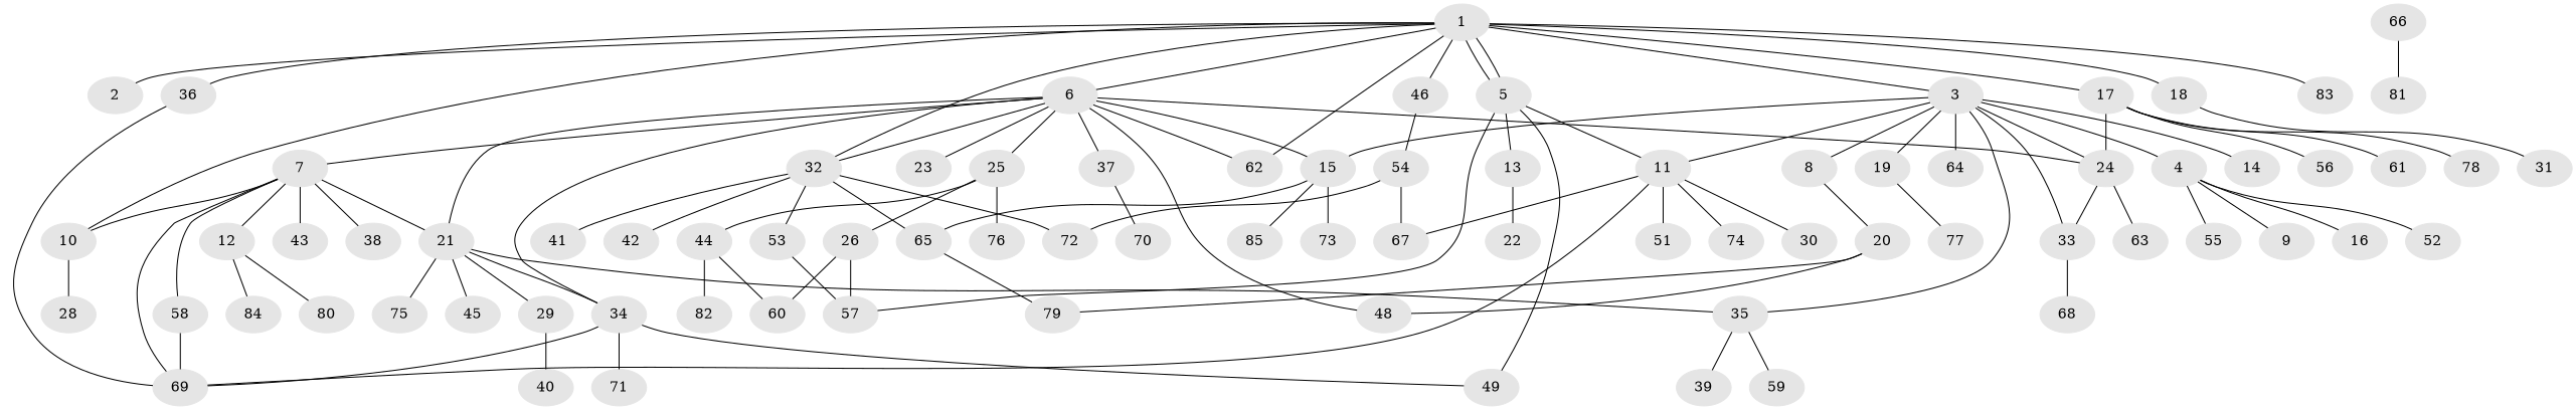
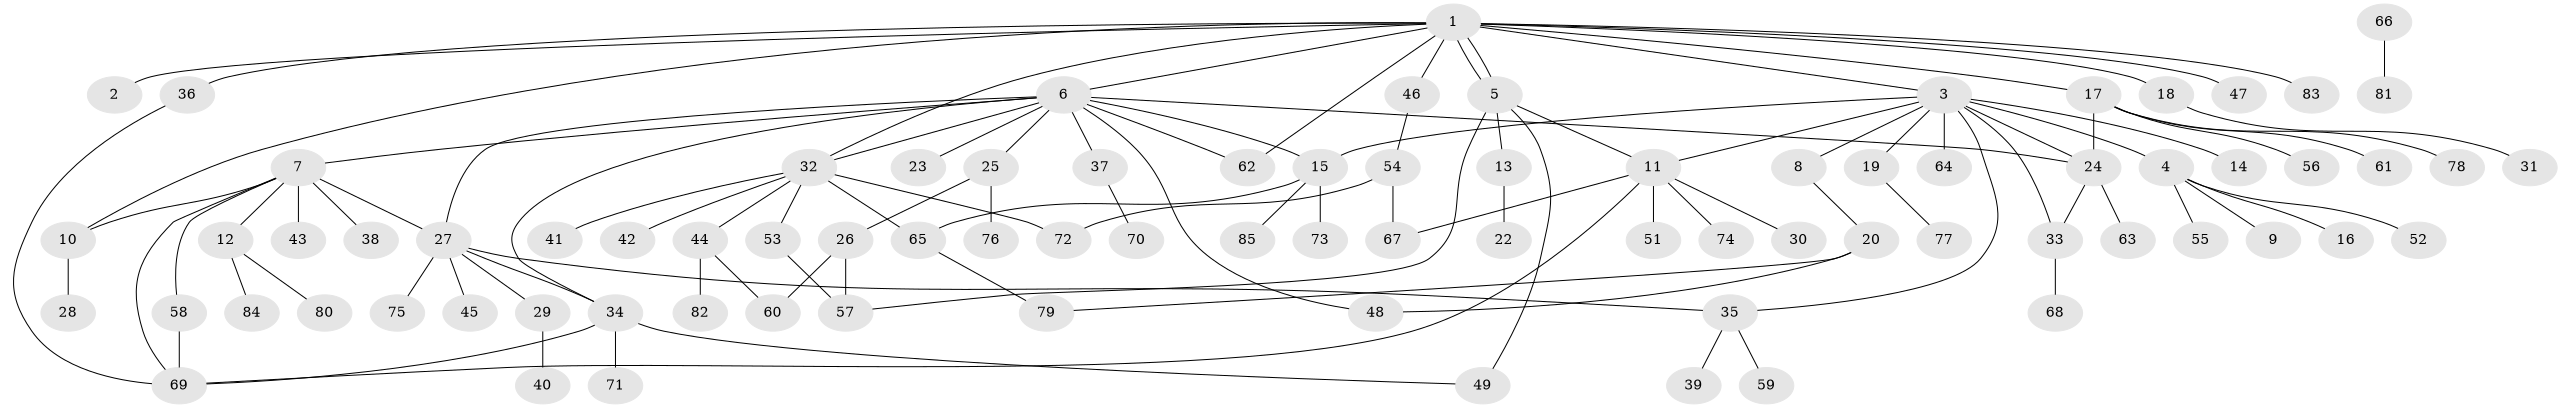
  graph {
    fontname="DejaVu Serif"
    node [color=gray90 fontname="DejaVu Serif" style=filled]
    edge [fontname="DejaVu Serif"]
    1
    2
    3
    5
    6
    10
    17
    18
    32
    36
    46
+   47
    62
    83
    4
    8
    11
    14
    15
    19
    24
    33
    35
    64
    13
    49
    57
    7
-   21
+   21 [label=27]
    23
    25
    34
    37
    48
    28
    56
    61
    78
    31
    65
    41
    42
    44
    53
    72
    69
    54
    9
    16
    52
    55
    20
    30
    51
    67
    74
    73
    85
    77
    63
    68
    39
    59
    22
    12
    38
    43
    58
    29
    45
    75
    26
    76
    71
    70
    80
    84
    79
    40
    60
    66
    81
    82
    1 -- 2
    1 -- 3
    1 -- 5
    1 -- 5
    1 -- 6
    1 -- 10
    1 -- 17
    1 -- 18
    1 -- 32
    1 -- 36
    1 -- 46
+   1 -- 47
    1 -- 62
    1 -- 83
    3 -- 4
    3 -- 8
    3 -- 11
    3 -- 14
    3 -- 15
    3 -- 19
    3 -- 24
    3 -- 33
    3 -- 35
    3 -- 64
    5 -- 11
    5 -- 13
    5 -- 49
    5 -- 57
    6 -- 32
    6 -- 62
    6 -- 15
    6 -- 24
    6 -- 7
    6 -- 21
    6 -- 23
    6 -- 25
    6 -- 34
    6 -- 37
    6 -- 48
    10 -- 28
    17 -- 24
    17 -- 56
    17 -- 61
    17 -- 78
    18 -- 31
    32 -- 65
    32 -- 41
    32 -- 42
-   25 -- 44
+   32 -- 44
    32 -- 53
    32 -- 72
    36 -- 69
    46 -- 54
    4 -- 9
    4 -- 16
    4 -- 52
    4 -- 55
    8 -- 20
    11 -- 69
    11 -- 30
    11 -- 51
    11 -- 67
    11 -- 74
    15 -- 65
    15 -- 73
    15 -- 85
    19 -- 77
    24 -- 33
    24 -- 63
    33 -- 68
    35 -- 39
    35 -- 59
    13 -- 22
    7 -- 10
    7 -- 21
    7 -- 69
    7 -- 12
    7 -- 38
    7 -- 43
    7 -- 58
    21 -- 35
    21 -- 34
    21 -- 29
    21 -- 45
    21 -- 75
    25 -- 26
    25 -- 76
    34 -- 49
    34 -- 69
    34 -- 71
    37 -- 70
    65 -- 79
    44 -- 60
    44 -- 82
    53 -- 57
    54 -- 72
    54 -- 67
    20 -- 48
    20 -- 79
    12 -- 80
    12 -- 84
    58 -- 69
    29 -- 40
    26 -- 57
    26 -- 60
    66 -- 81
  }
